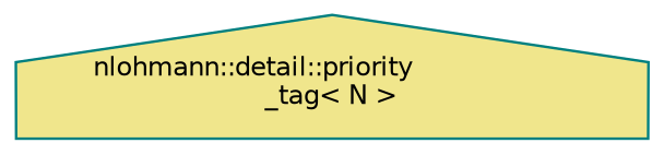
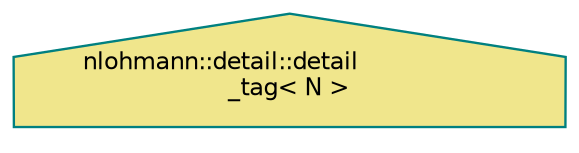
  digraph {
    rankdir=LR
-   n1 [color=teal fillcolor=khaki fontname=Helvetica fontsize=10 height=0.2 label="nlohmann::detail::priority\l_tag\< N \>" shape=house style=filled width=0.4]
+   n1 [color=teal fillcolor=khaki fontname=Helvetica fontsize=10 height=0.2 label="nlohmann::detail::detail\l_tag\< N \>" shape=house style=filled width=0.4]
  }
